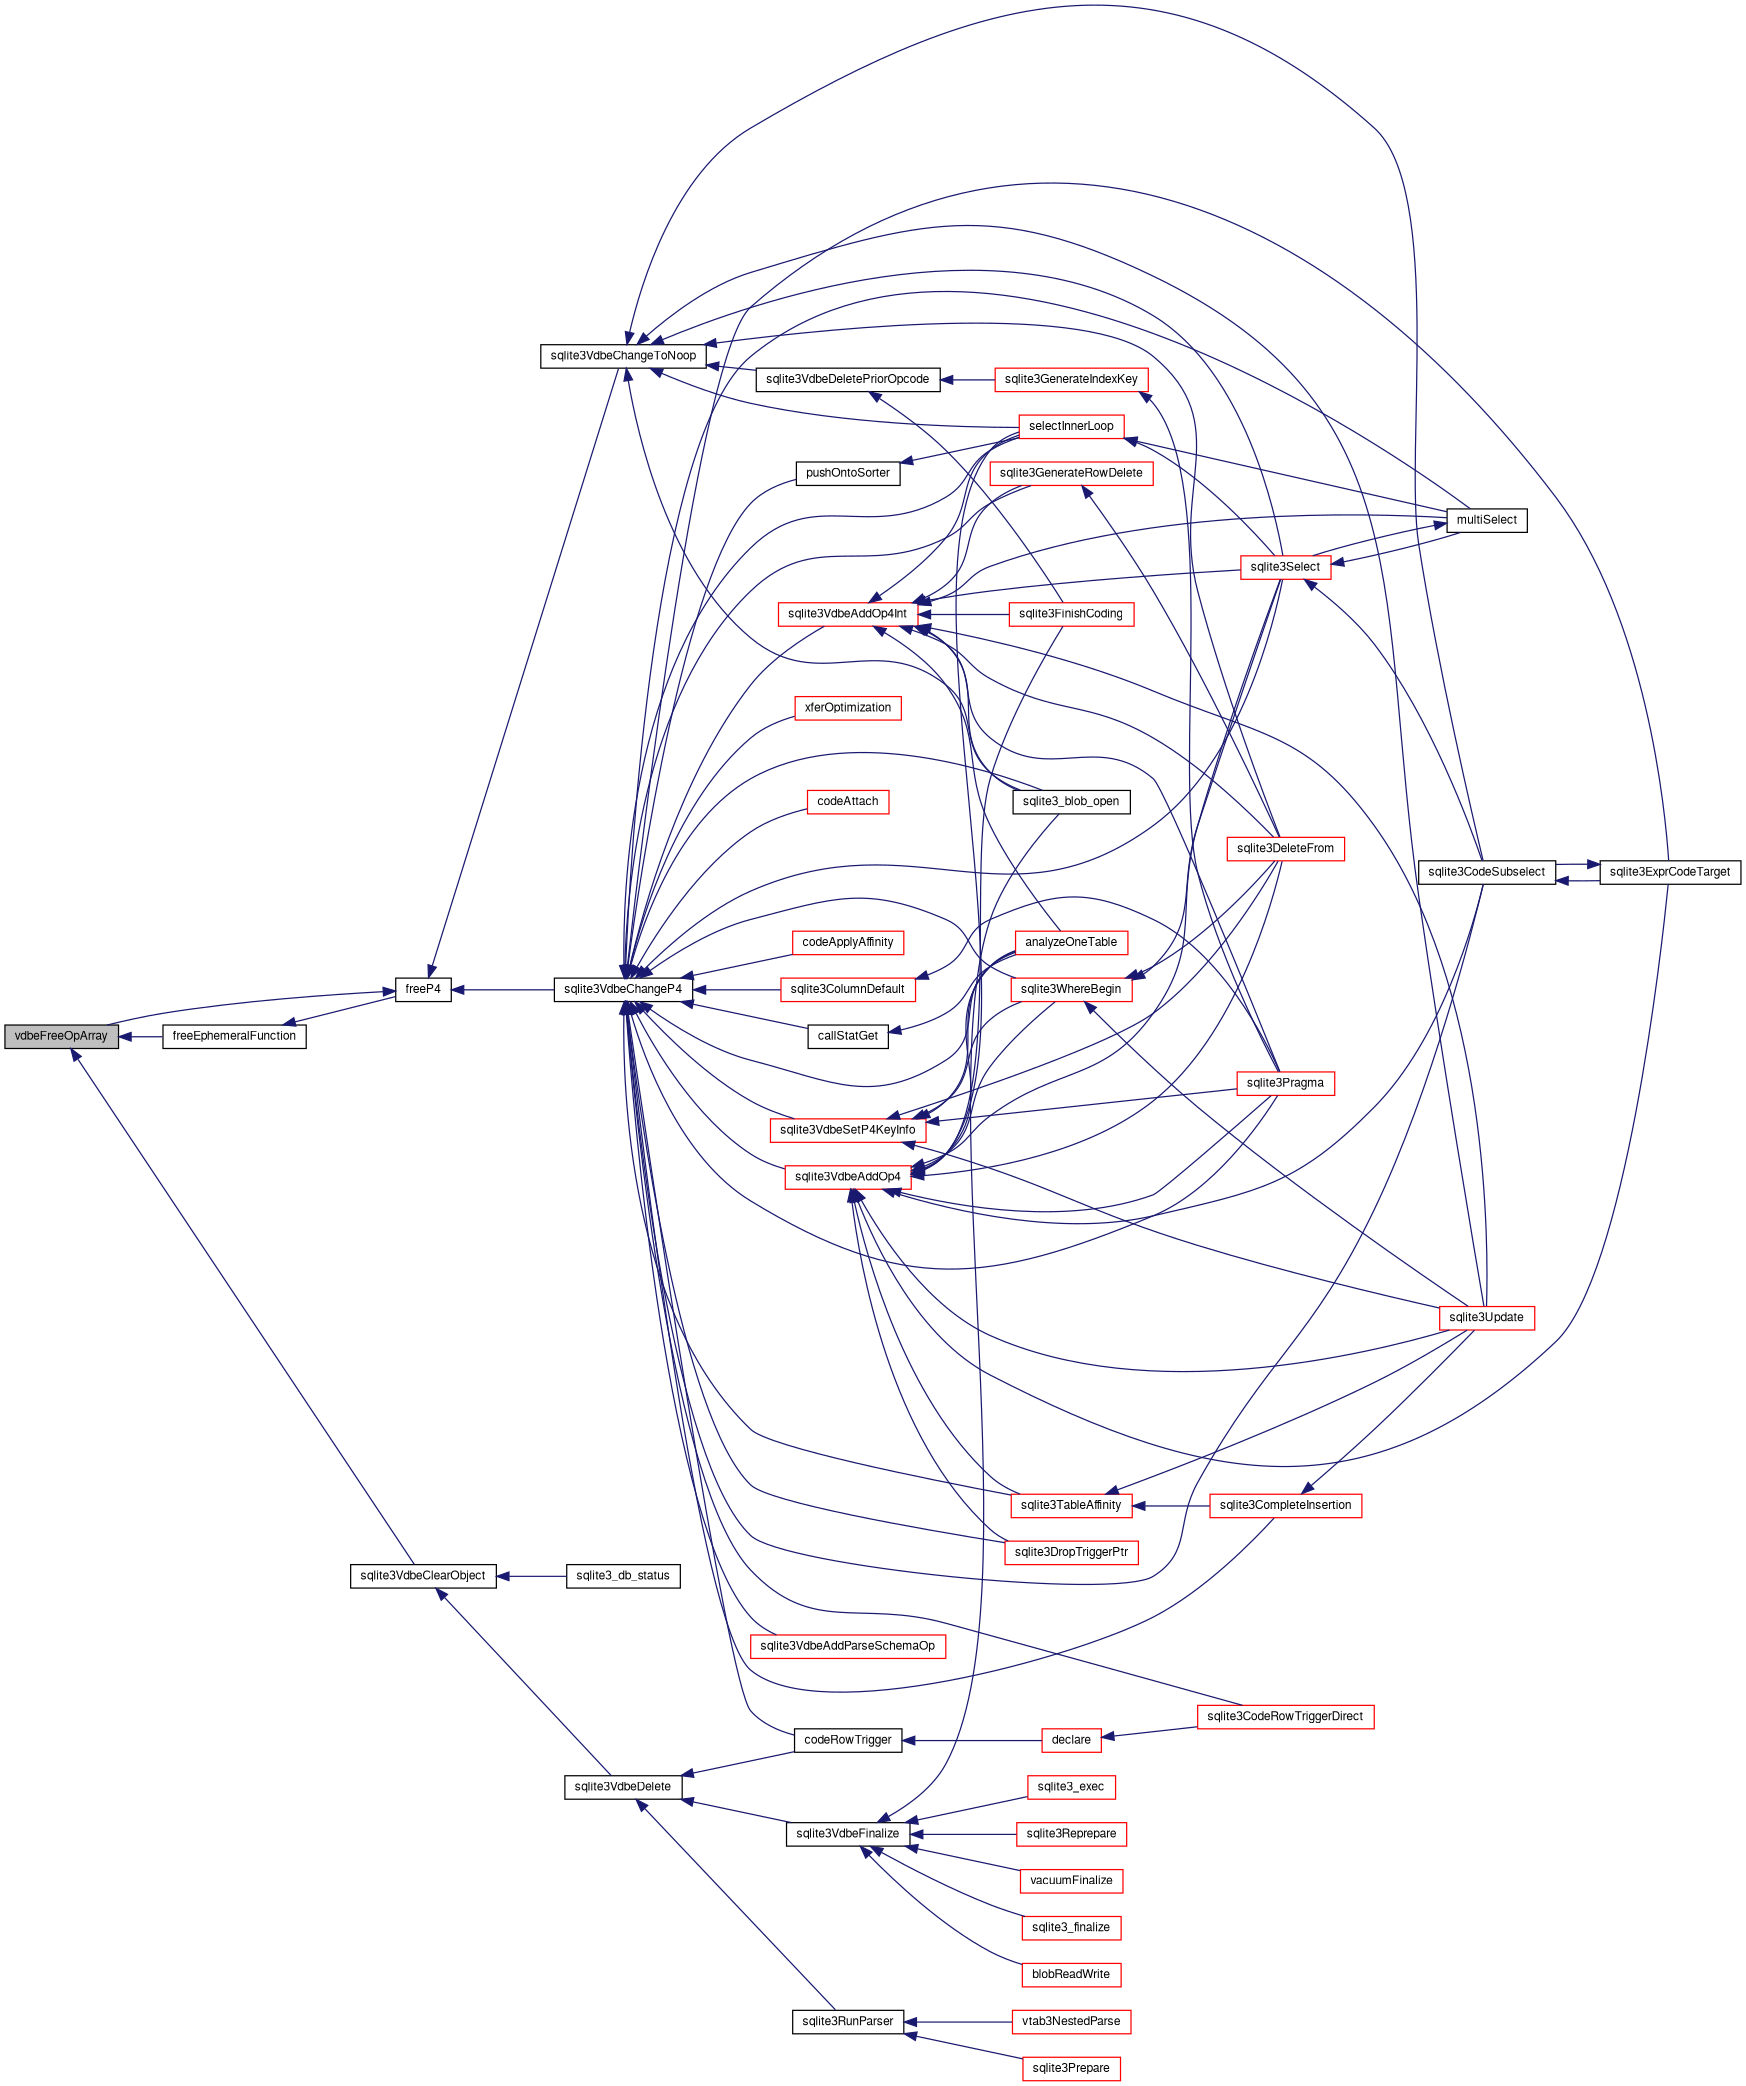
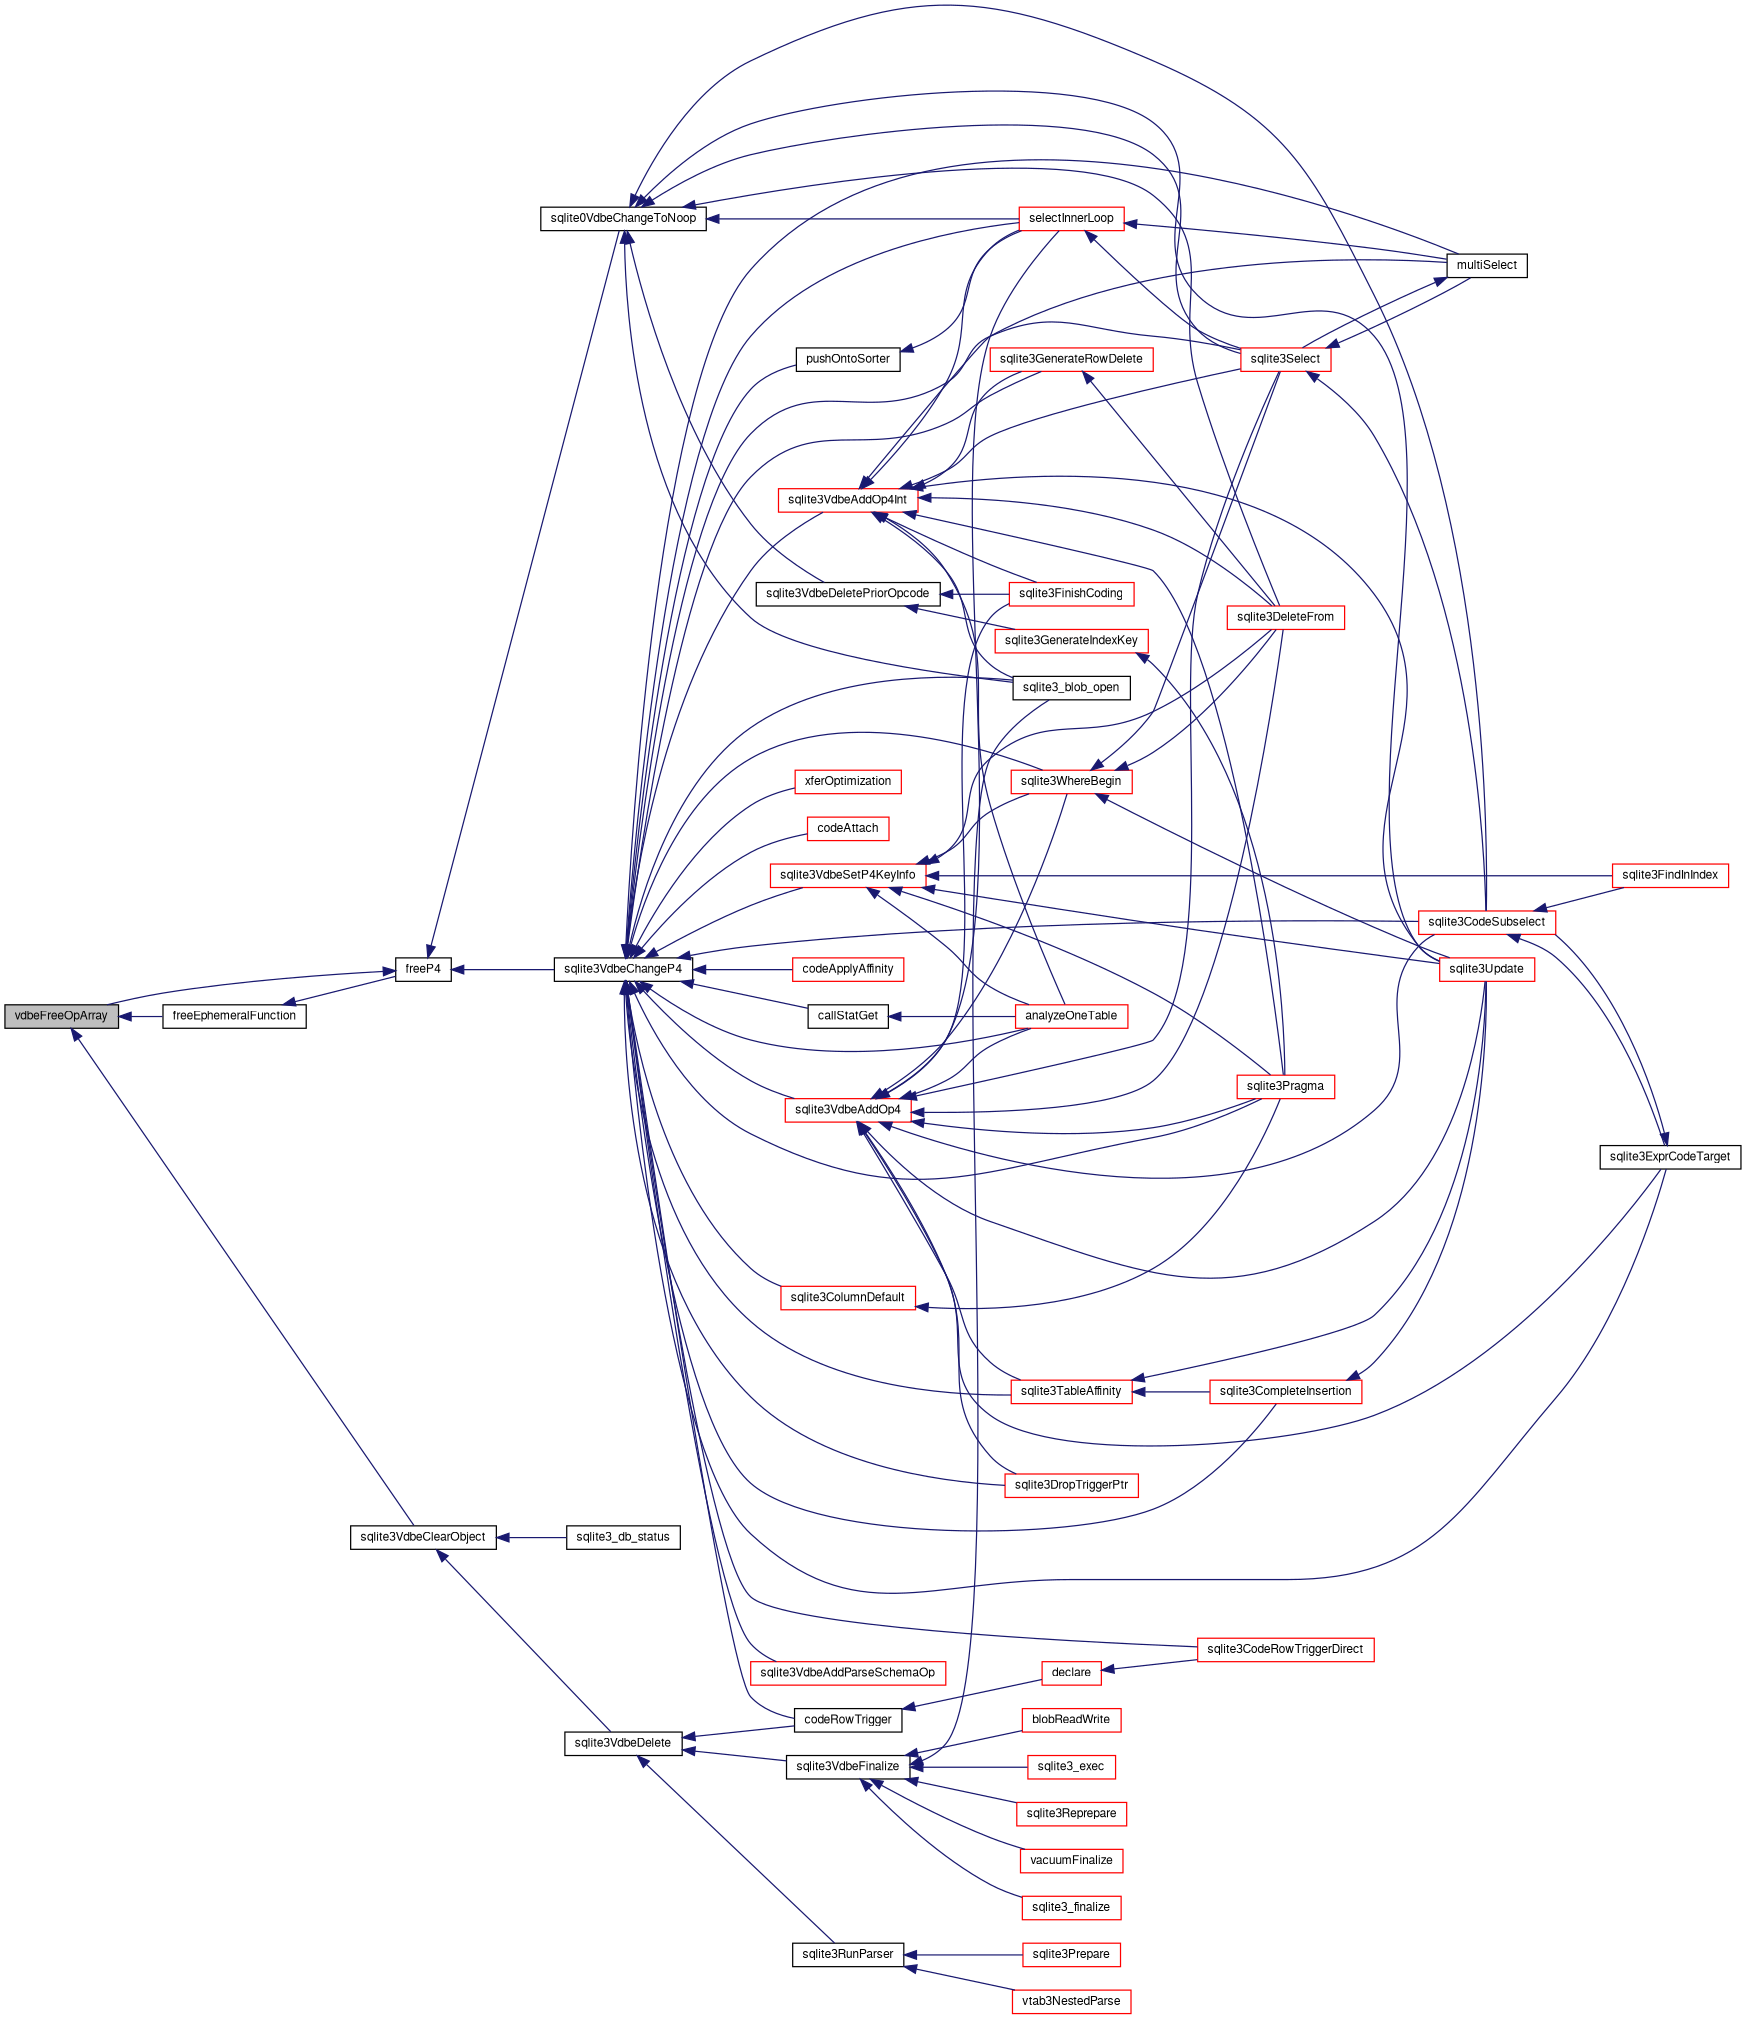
  digraph {
    rankdir=LR
    node [color=red fillcolor=white fontname=FreeSans fontsize=10 shape=record style=filled]
    edge [color=midnightblue dir=back fontname=FreeSans fontsize=10 labelfontname=FreeSans labelfontsize=10 style=solid]
    n1 [color=black fillcolor=grey75 fontcolor=black height=0.2 label=vdbeFreeOpArray width=0.4]
    n2 [color=black height=0.2 label=freeEphemeralFunction width=0.4]
    n3 [color=black height=0.2 label=sqlite3VdbeClearObject width=0.4]
    n4 [color=black height=0.2 label=freeP4 width=0.4]
    n5 [color=black height=0.2 label=sqlite3_db_status width=0.4]
    n6 [color=black height=0.2 label=sqlite3VdbeDelete width=0.4]
-   n7 [color=black height=0.2 label=sqlite3VdbeChangeToNoop width=0.4]
+   n7 [color=black height=0.2 label=sqlite0VdbeChangeToNoop width=0.4]
    n8 [color=black height=0.2 label=sqlite3VdbeChangeP4 width=0.4]
    n9 [color=black height=0.2 label=sqlite3VdbeDeletePriorOpcode width=0.4]
    n10 [color=black height=0.2 label=sqlite3_blob_open width=0.4]
-   n11 [color=black height=0.2 label=sqlite3CodeSubselect width=0.4]
+   n11 [height=0.2 label=sqlite3CodeSubselect width=0.4]
    n12 [height=0.2 label=sqlite3DeleteFrom width=0.4]
    n13 [height=0.2 label=selectInnerLoop width=0.4]
    n14 [height=0.2 label=sqlite3Select width=0.4]
    n15 [height=0.2 label=sqlite3Update width=0.4]
    n16 [height=0.2 label=sqlite3Pragma width=0.4]
    n17 [color=black height=0.2 label=sqlite3ExprCodeTarget width=0.4]
    n18 [color=black height=0.2 label=multiSelect width=0.4]
    n19 [height=0.2 label=sqlite3VdbeAddOp4 width=0.4]
    n20 [height=0.2 label=analyzeOneTable width=0.4]
    n21 [height=0.2 label=sqlite3TableAffinity width=0.4]
    n22 [height=0.2 label=sqlite3CompleteInsertion width=0.4]
    n23 [height=0.2 label=sqlite3DropTriggerPtr width=0.4]
    n24 [height=0.2 label=sqlite3WhereBegin width=0.4]
    n25 [height=0.2 label=sqlite3VdbeAddParseSchemaOp width=0.4]
    n26 [height=0.2 label=sqlite3VdbeAddOp4Int width=0.4]
    n27 [height=0.2 label=sqlite3GenerateRowDelete width=0.4]
    n28 [height=0.2 label=sqlite3VdbeSetP4KeyInfo width=0.4]
    n29 [height=0.2 label=xferOptimization width=0.4]
    n30 [color=black height=0.2 label=callStatGet width=0.4]
    n31 [height=0.2 label=codeAttach width=0.4]
    n32 [color=black height=0.2 label=pushOntoSorter width=0.4]
    n33 [color=black height=0.2 label=codeRowTrigger width=0.4]
    n34 [height=0.2 label=sqlite3CodeRowTriggerDirect width=0.4]
    n35 [height=0.2 label=sqlite3ColumnDefault width=0.4]
    n36 [height=0.2 label=codeApplyAffinity width=0.4]
    n37 [height=0.2 label=sqlite3FinishCoding width=0.4]
    n38 [height=0.2 label=sqlite3GenerateIndexKey width=0.4]
+   n39 [height=0.2 label=sqlite3FindInIndex width=0.4]
    n40 [height=0.2 label=declare width=0.4]
    n41 [color=black height=0.2 label=sqlite3VdbeFinalize width=0.4]
    n42 [color=black height=0.2 label=sqlite3RunParser width=0.4]
    n43 [height=0.2 label=sqlite3_finalize width=0.4]
    n44 [height=0.2 label=blobReadWrite width=0.4]
    n45 [height=0.2 label=sqlite3_exec width=0.4]
    n46 [height=0.2 label=sqlite3Reprepare width=0.4]
    n47 [height=0.2 label=vacuumFinalize width=0.4]
    n48 [height=0.2 label=sqlite3Prepare width=0.4]
    n49 [height=0.2 label=vtab3NestedParse width=0.4]
    n1 -> n2
    n1 -> n3
    n2 -> n4
    n3 -> n5
    n3 -> n6
    n4 -> n1
    n4 -> n7
    n4 -> n8
    n6 -> n33
    n6 -> n41
    n6 -> n42
    n7 -> n9
    n7 -> n10
    n7 -> n11
    n7 -> n12
    n7 -> n13
    n7 -> n14
    n7 -> n15
    n8 -> n10
    n8 -> n11
    n8 -> n13
    n8 -> n14
    n8 -> n16
    n8 -> n17
    n8 -> n18
    n8 -> n19
    n8 -> n20
    n8 -> n21
    n8 -> n22
    n8 -> n23
    n8 -> n24
    n8 -> n25
    n8 -> n26
    n8 -> n27
    n8 -> n28
    n8 -> n29
    n8 -> n30
    n8 -> n31
    n8 -> n32
    n8 -> n33
    n8 -> n34
    n8 -> n35
    n8 -> n36
    n9 -> n37
    n9 -> n38
    n11 -> n17
+   n11 -> n39
    n13 -> n14
    n13 -> n18
    n14 -> n11
    n14 -> n18
    n17 -> n11
    n18 -> n14
    n19 -> n11
    n19 -> n12
    n19 -> n13
    n19 -> n14
    n19 -> n15
    n19 -> n16
    n19 -> n17
    n19 -> n20
    n19 -> n21
    n19 -> n23
    n19 -> n24
    n19 -> n37
    n21 -> n15
    n21 -> n22
    n22 -> n15
    n24 -> n12
    n24 -> n14
    n24 -> n15
    n26 -> n10
    n26 -> n12
    n26 -> n13
    n26 -> n14
    n26 -> n15
    n26 -> n16
    n26 -> n18
    n26 -> n20
    n26 -> n27
    n26 -> n37
    n27 -> n12
    n28 -> n12
    n28 -> n15
    n28 -> n16
    n28 -> n20
    n28 -> n24
+   n28 -> n39
    n30 -> n20
    n32 -> n13
    n33 -> n40
    n35 -> n16
    n38 -> n16
    n40 -> n34
    n41 -> n10
    n41 -> n43
    n41 -> n44
    n41 -> n45
    n41 -> n46
    n41 -> n47
    n42 -> n48
    n42 -> n49
  }
